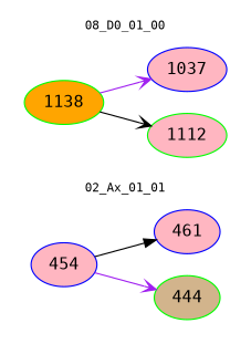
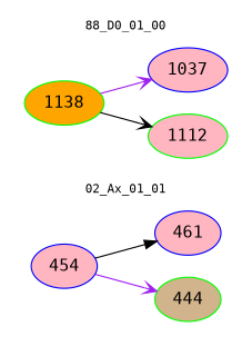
  digraph {
    fontname="DejaVu Sans Mono"
    rankdir=LR
    node [color=blue fillcolor=lightpink fontname="DejaVu Sans Mono" style=filled]
    edge [arrowhead=vee color=purple fontname="DejaVu Sans Mono"]
    n1 [label=454]
    n2 [color=green fillcolor=tan label=444]
    n3 [label=461]
    n4 [color=green fillcolor=orange label=1138]
    n5 [color=green label=1112]
    n6 [label=1037]
    subgraph cluster_1 {
      color=white
      fontsize=10
      label="02_Ax_01_01"
      n1
      n2
      n3
    }
    subgraph cluster_2 {
      color=white
      fontsize=10
-     label="08_D0_01_00"
+     label="88_D0_01_00"
      n4
      n5
      n6
    }
    n1 -> n2
    n1 -> n3 [arrowhead=normal color=black]
    n4 -> n5 [color=black]
    n4 -> n6
  }
